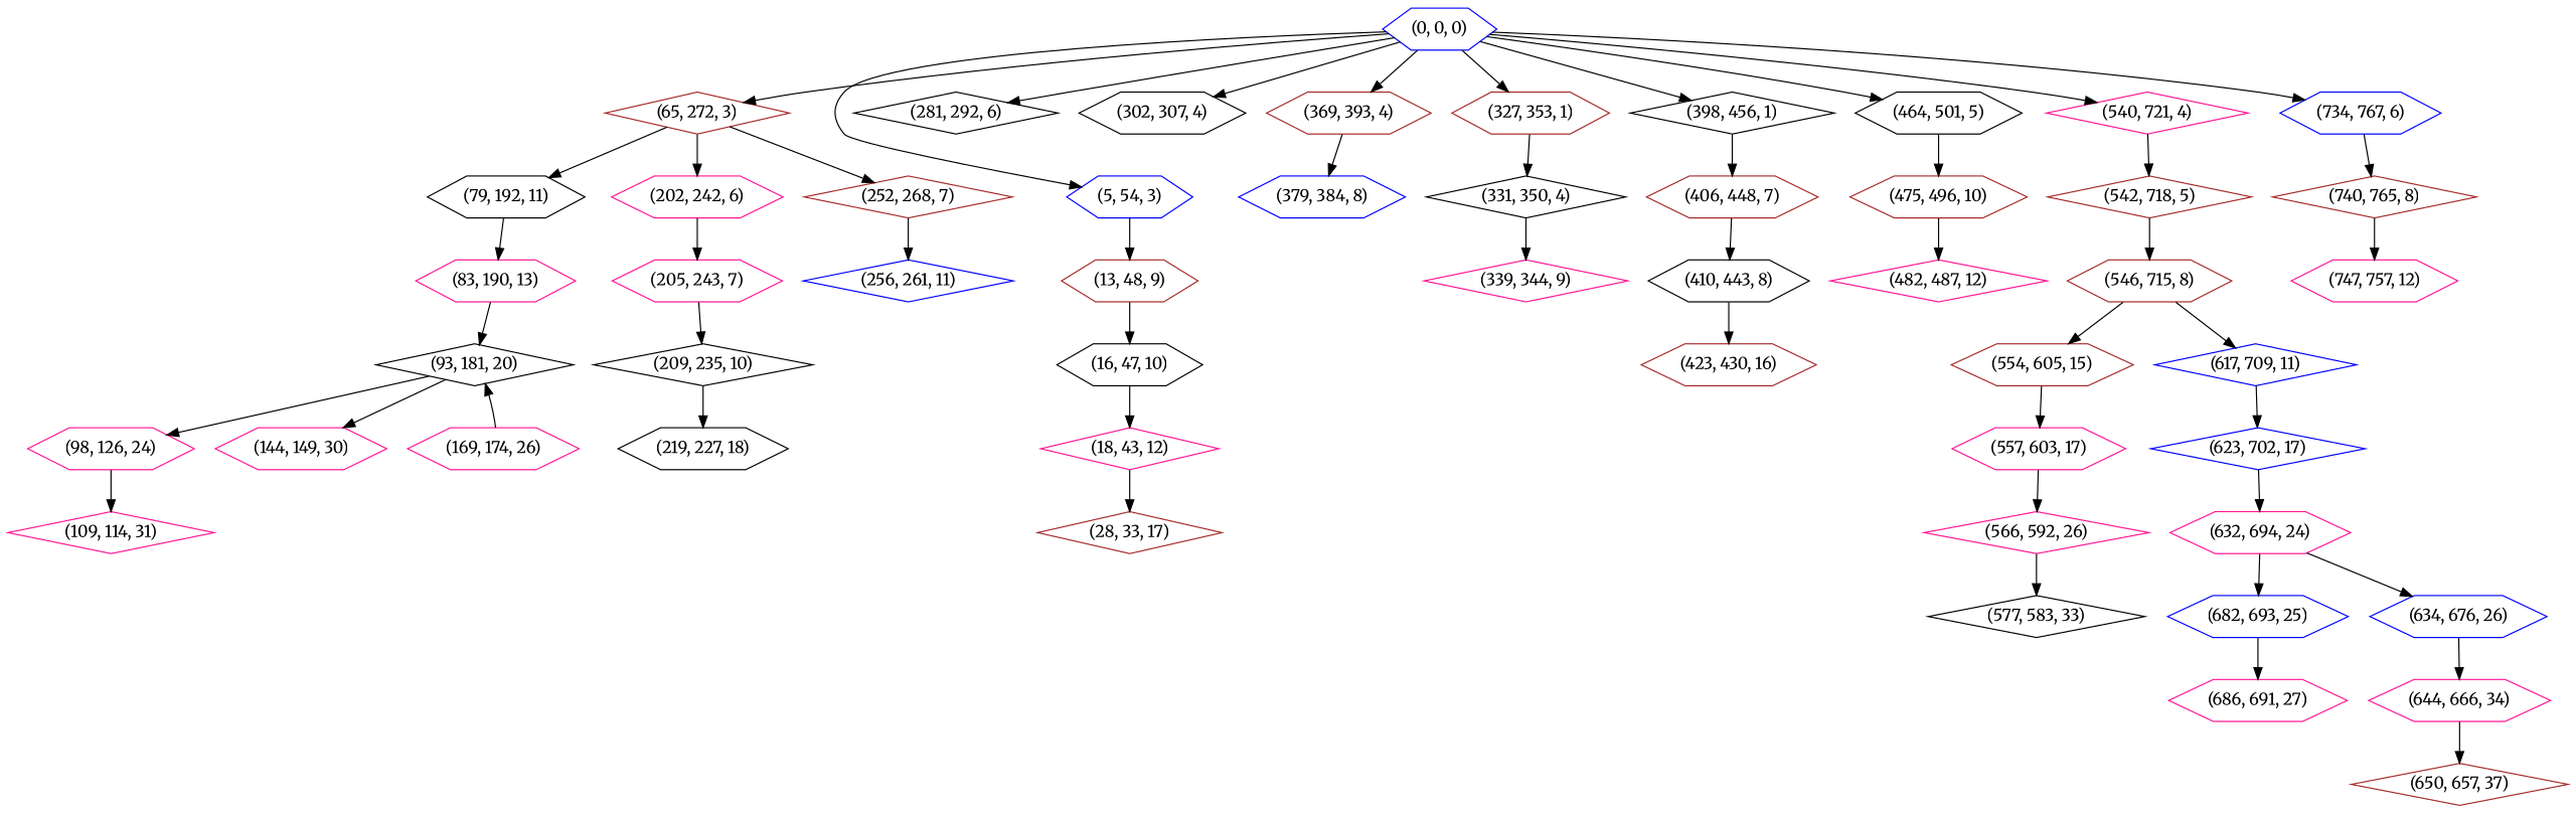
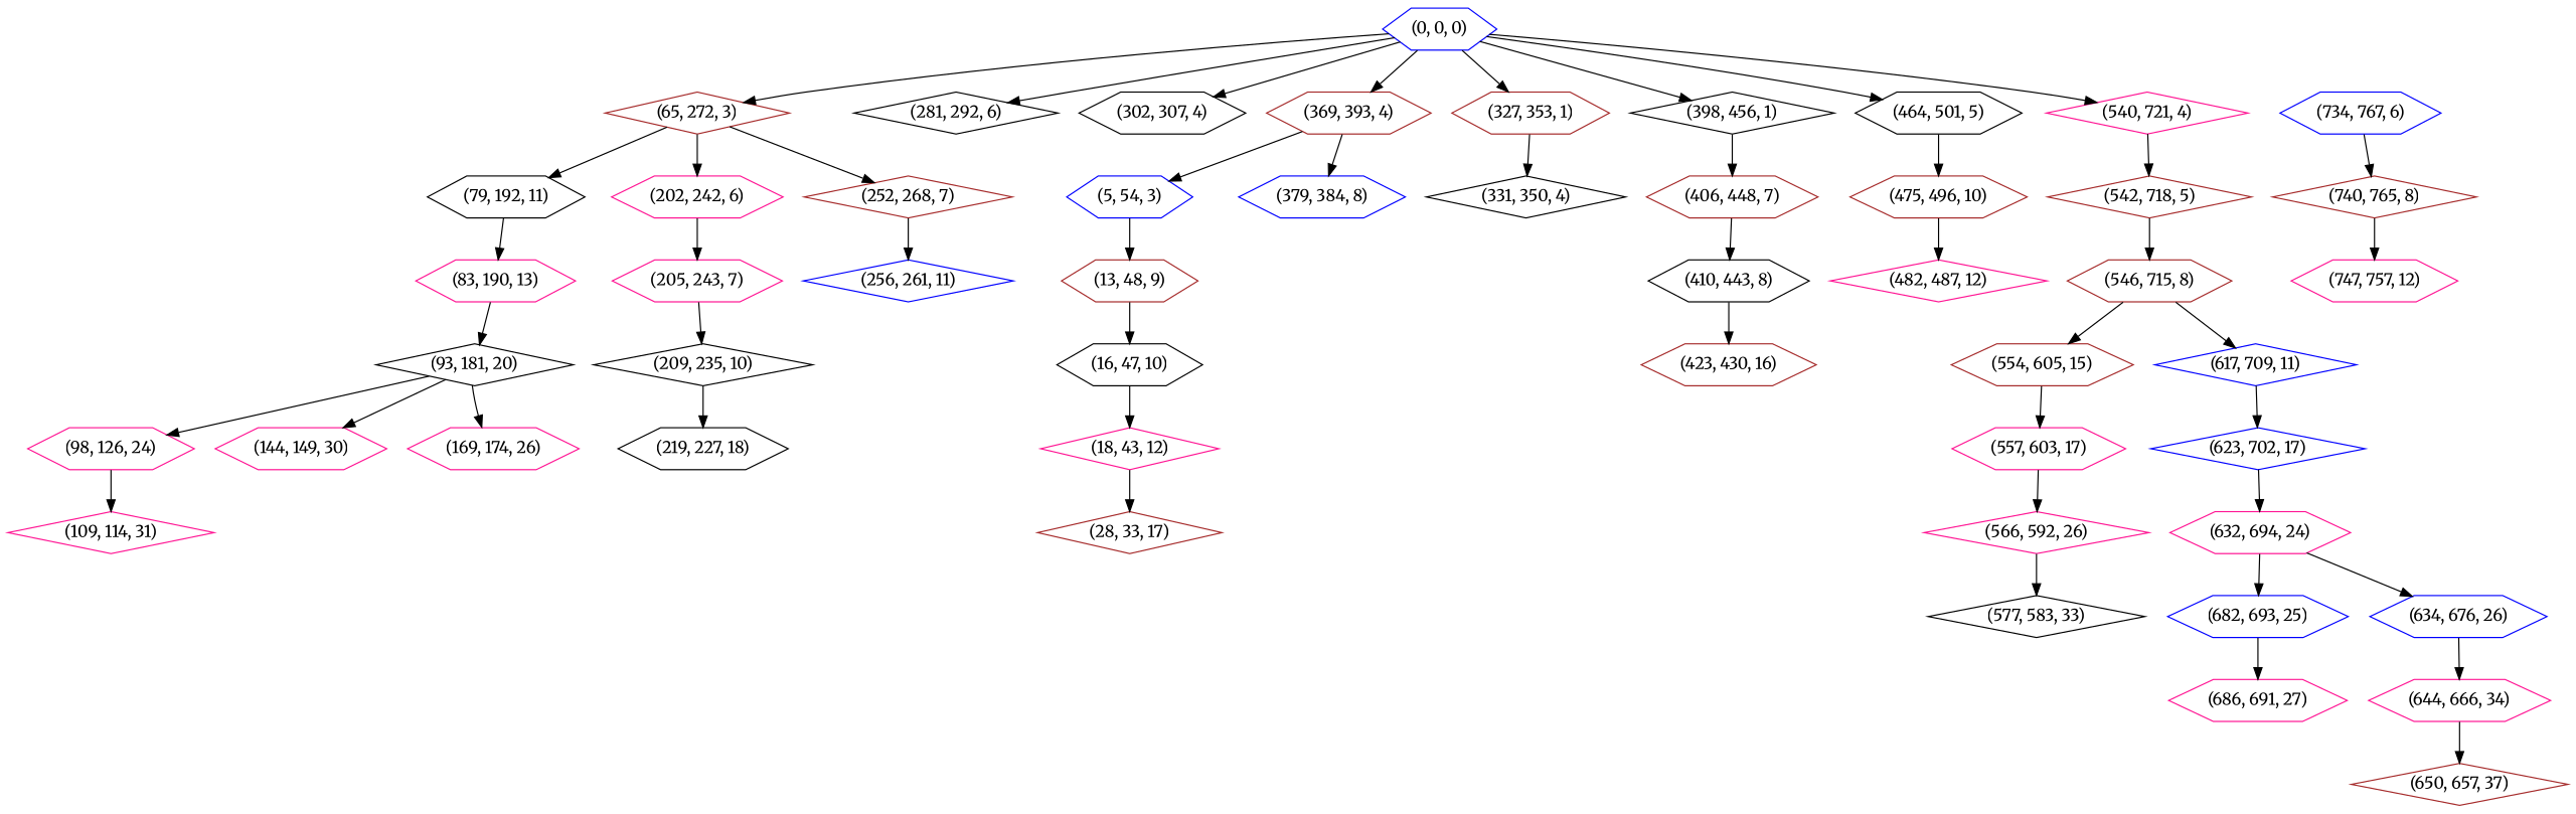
  digraph {
    fontname=Merriweather
    node [color=deeppink fontname=Merriweather shape=hexagon]
    edge [fontname=Merriweather]
    "(0, 0, 0)" [color=blue]
    "(5, 54, 3)" [color=blue]
    "(65, 272, 3)" [color=brown shape=diamond]
    "(281, 292, 6)" [color=black shape=diamond]
    "(302, 307, 4)" [color=black]
    "(327, 353, 1)" [color=brown]
    "(369, 393, 4)" [color=brown]
    "(398, 456, 1)" [color=black shape=diamond]
    "(464, 501, 5)" [color=black]
    "(540, 721, 4)" [shape=diamond]
    "(734, 767, 6)" [color=blue]
    "(13, 48, 9)" [color=brown]
    "(79, 192, 11)" [color=black]
    n14 [label="(202, 242, 6)"]
    "(252, 268, 7)" [color=brown shape=diamond]
    "(331, 350, 4)" [color=black shape=diamond]
    "(379, 384, 8)" [color=blue]
    "(406, 448, 7)" [color=brown]
    "(475, 496, 10)" [color=brown]
    "(542, 718, 5)" [color=brown shape=diamond]
    "(740, 765, 8)" [color=brown shape=diamond]
    "(16, 47, 10)" [color=black]
    "(18, 43, 12)" [shape=diamond]
    "(28, 33, 17)" [color=brown shape=diamond]
    "(83, 190, 13)"
    "(205, 243, 7)"
    "(256, 261, 11)" [color=blue shape=diamond]
    "(93, 181, 20)" [color=black shape=diamond]
    "(98, 126, 24)"
    "(144, 149, 30)"
    "(169, 174, 26)"
    "(109, 114, 31)" [shape=diamond]
    "(209, 235, 10)" [color=black shape=diamond]
    "(219, 227, 18)" [color=black]
-   "(339, 344, 9)" [shape=diamond]
    "(410, 443, 8)" [color=black]
    "(423, 430, 16)" [color=brown]
    "(482, 487, 12)" [shape=diamond]
    "(546, 715, 8)" [color=brown]
    "(554, 605, 15)" [color=brown]
    "(617, 709, 11)" [color=blue shape=diamond]
    "(557, 603, 17)"
    "(623, 702, 17)" [color=blue shape=diamond]
    "(566, 592, 26)" [shape=diamond]
    "(577, 583, 33)" [color=black shape=diamond]
    "(632, 694, 24)"
    "(634, 676, 26)" [color=blue]
    "(682, 693, 25)" [color=blue]
    "(644, 666, 34)"
    "(686, 691, 27)"
    "(650, 657, 37)" [color=brown shape=diamond]
    "(747, 757, 12)"
-   "(0, 0, 0)" -> "(5, 54, 3)"
+   "(369, 393, 4)" -> "(5, 54, 3)"
    "(0, 0, 0)" -> "(65, 272, 3)"
    "(0, 0, 0)" -> "(281, 292, 6)"
    "(0, 0, 0)" -> "(302, 307, 4)"
    "(0, 0, 0)" -> "(327, 353, 1)"
    "(0, 0, 0)" -> "(369, 393, 4)"
    "(0, 0, 0)" -> "(398, 456, 1)"
    "(0, 0, 0)" -> "(464, 501, 5)"
    "(0, 0, 0)" -> "(540, 721, 4)"
-   "(0, 0, 0)" -> "(734, 767, 6)"
    "(5, 54, 3)" -> "(13, 48, 9)"
    "(65, 272, 3)" -> "(79, 192, 11)"
    "(65, 272, 3)" -> n14
    "(65, 272, 3)" -> "(252, 268, 7)"
    "(327, 353, 1)" -> "(331, 350, 4)"
    "(369, 393, 4)" -> "(379, 384, 8)"
    "(398, 456, 1)" -> "(406, 448, 7)"
    "(464, 501, 5)" -> "(475, 496, 10)"
    "(540, 721, 4)" -> "(542, 718, 5)"
    "(734, 767, 6)" -> "(740, 765, 8)"
    "(13, 48, 9)" -> "(16, 47, 10)"
    "(79, 192, 11)" -> "(83, 190, 13)"
    n14 -> "(205, 243, 7)"
    "(252, 268, 7)" -> "(256, 261, 11)"
-   "(331, 350, 4)" -> "(339, 344, 9)"
    "(406, 448, 7)" -> "(410, 443, 8)"
    "(475, 496, 10)" -> "(482, 487, 12)"
    "(542, 718, 5)" -> "(546, 715, 8)"
    "(740, 765, 8)" -> "(747, 757, 12)"
    "(16, 47, 10)" -> "(18, 43, 12)"
    "(18, 43, 12)" -> "(28, 33, 17)"
    "(83, 190, 13)" -> "(93, 181, 20)"
    "(205, 243, 7)" -> "(209, 235, 10)"
    "(93, 181, 20)" -> "(98, 126, 24)"
    "(93, 181, 20)" -> "(144, 149, 30)"
-   "(169, 174, 26)" -> "(93, 181, 20)"
+   "(93, 181, 20)" -> "(169, 174, 26)"
    "(98, 126, 24)" -> "(109, 114, 31)"
    "(209, 235, 10)" -> "(219, 227, 18)"
    "(410, 443, 8)" -> "(423, 430, 16)"
    "(546, 715, 8)" -> "(554, 605, 15)"
    "(546, 715, 8)" -> "(617, 709, 11)"
    "(554, 605, 15)" -> "(557, 603, 17)"
    "(617, 709, 11)" -> "(623, 702, 17)"
    "(557, 603, 17)" -> "(566, 592, 26)"
    "(623, 702, 17)" -> "(632, 694, 24)"
    "(566, 592, 26)" -> "(577, 583, 33)"
    "(632, 694, 24)" -> "(634, 676, 26)"
    "(632, 694, 24)" -> "(682, 693, 25)"
    "(634, 676, 26)" -> "(644, 666, 34)"
    "(682, 693, 25)" -> "(686, 691, 27)"
    "(644, 666, 34)" -> "(650, 657, 37)"
  }
